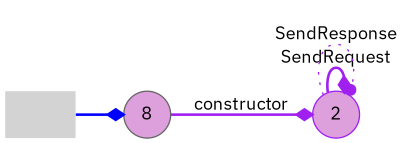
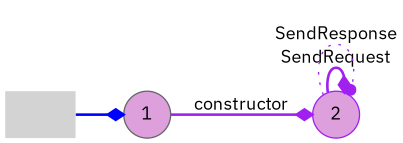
  digraph {
    rankdir=LR
    fontname="IBM Plex Sans"
    node [shape=circle style=filled fillcolor=plum fontname="IBM Plex Sans"]
    edge [color=purple style=bold arrowhead=diamond fontname="IBM Plex Sans"]
    "" [shape=plaintext fillcolor=lightgrey color=darkgreen]
-   n2 [label=8 color=gray40]
+   n2 [label=1 color=gray40]
    n3 [label=2 color=purple]
    "" -> n2 [color=blue]
    n2 -> n3 [label=constructor]
    n3 -> n3 [label=SendRequest]
    n3 -> n3 [label=SendResponse style=dotted arrowhead=dot]
  }
